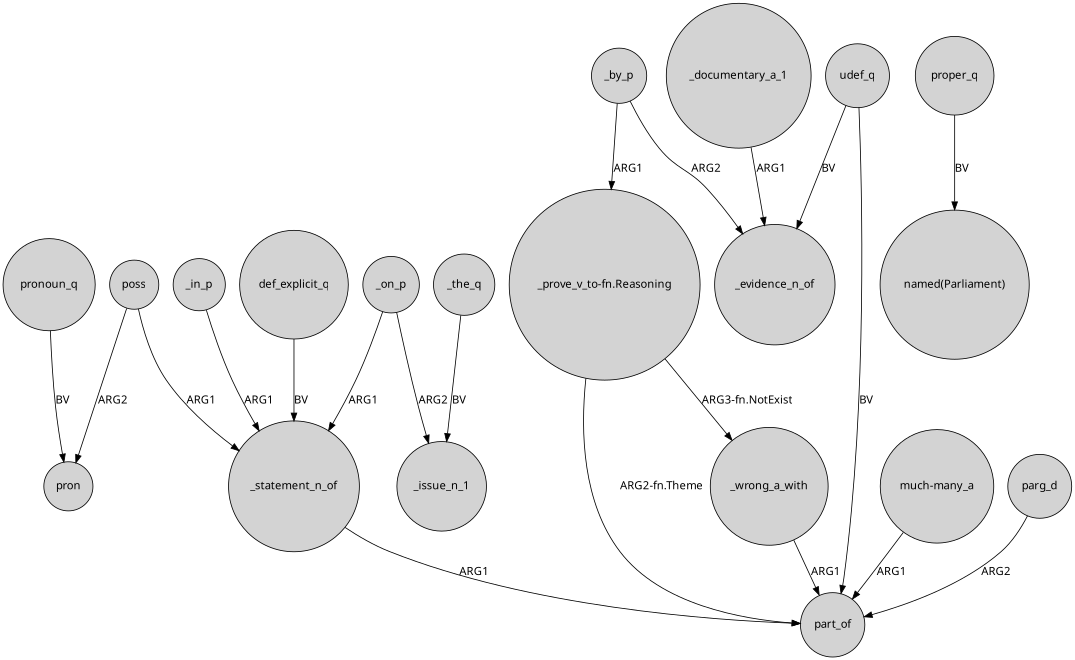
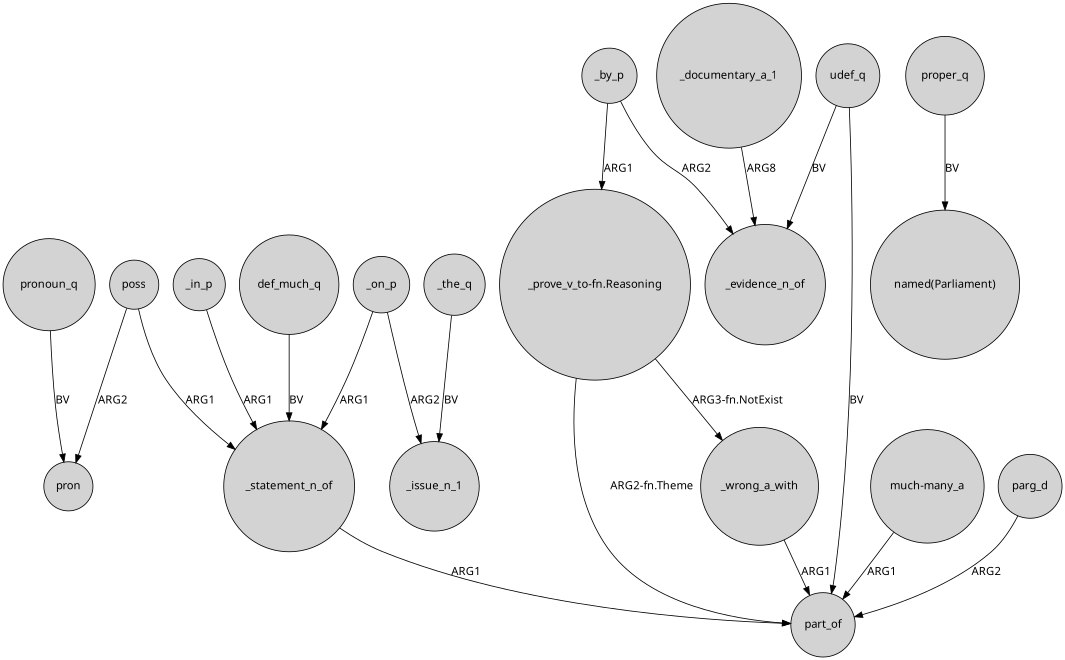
  digraph {
    fontname="Noto Sans"
    node [fontname="Noto Sans" shape=circle style=filled]
    edge [fontname="Noto Sans"]
    _wrong_a_with
    part_of
    _statement_n_of
    "_prove_v_to-fn.Reasoning"
    udef_q
    _evidence_n_of
    poss
    pron
    _documentary_a_1
    _in_p
    _by_p
    "much-many_a"
    parg_d
    _the_q
    _issue_n_1
    pronoun_q
    _on_p
    proper_q
    "named(Parliament)"
-   def_explicit_q
+   def_explicit_q [label=def_much_q]
    _wrong_a_with -> part_of [label=ARG1]
    _statement_n_of -> part_of [label=ARG1]
    "_prove_v_to-fn.Reasoning" -> _wrong_a_with [label="ARG3-fn.NotExist"]
    "_prove_v_to-fn.Reasoning" -> part_of [label="ARG2-fn.Theme"]
    udef_q -> part_of [label=BV]
    udef_q -> _evidence_n_of [label=BV]
    poss -> _statement_n_of [label=ARG1]
    poss -> pron [label=ARG2]
-   _documentary_a_1 -> _evidence_n_of [label=ARG1]
+   _documentary_a_1 -> _evidence_n_of [label=ARG8]
    _in_p -> _statement_n_of [label=ARG1]
    _by_p -> "_prove_v_to-fn.Reasoning" [label=ARG1]
    _by_p -> _evidence_n_of [label=ARG2]
    "much-many_a" -> part_of [label=ARG1]
    parg_d -> part_of [label=ARG2]
    _the_q -> _issue_n_1 [label=BV]
    pronoun_q -> pron [label=BV]
    _on_p -> _statement_n_of [label=ARG1]
    _on_p -> _issue_n_1 [label=ARG2]
    proper_q -> "named(Parliament)" [label=BV]
    def_explicit_q -> _statement_n_of [label=BV]
  }
